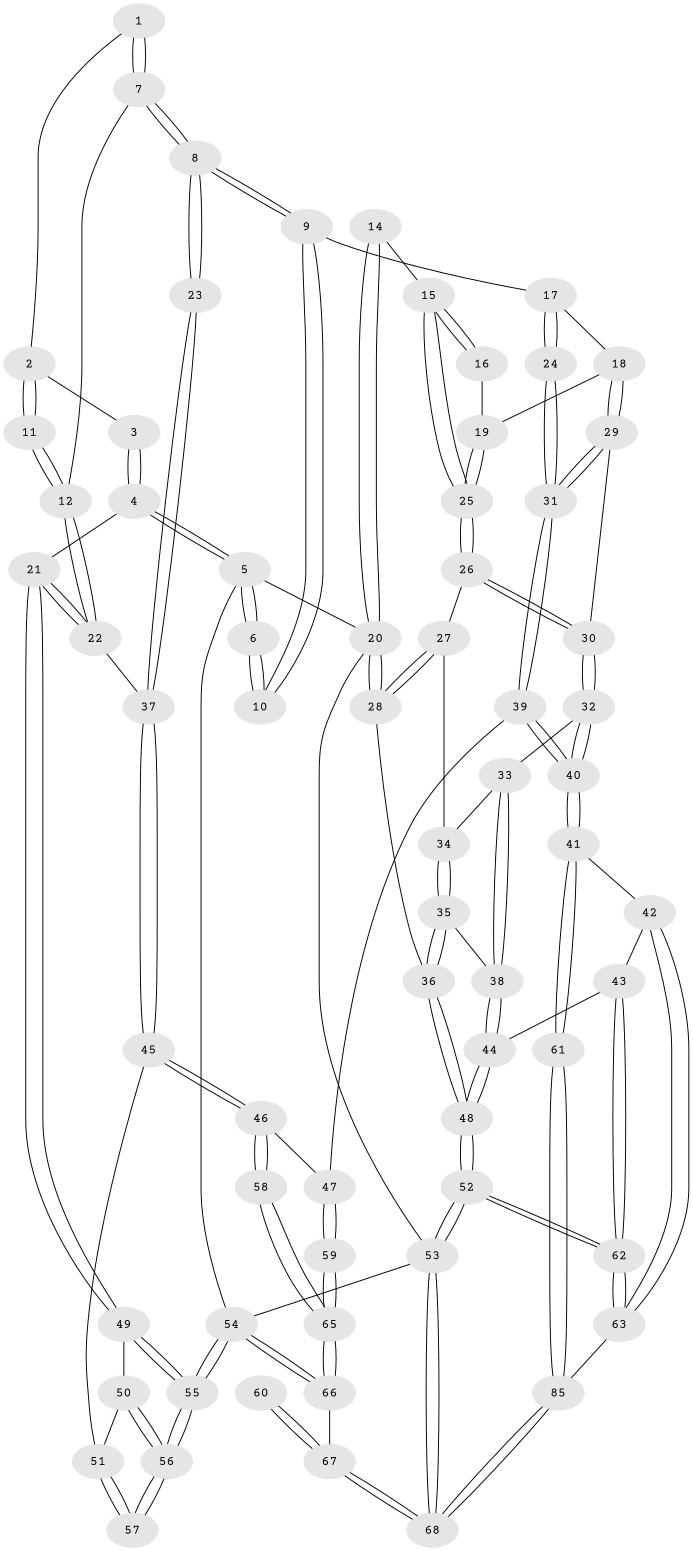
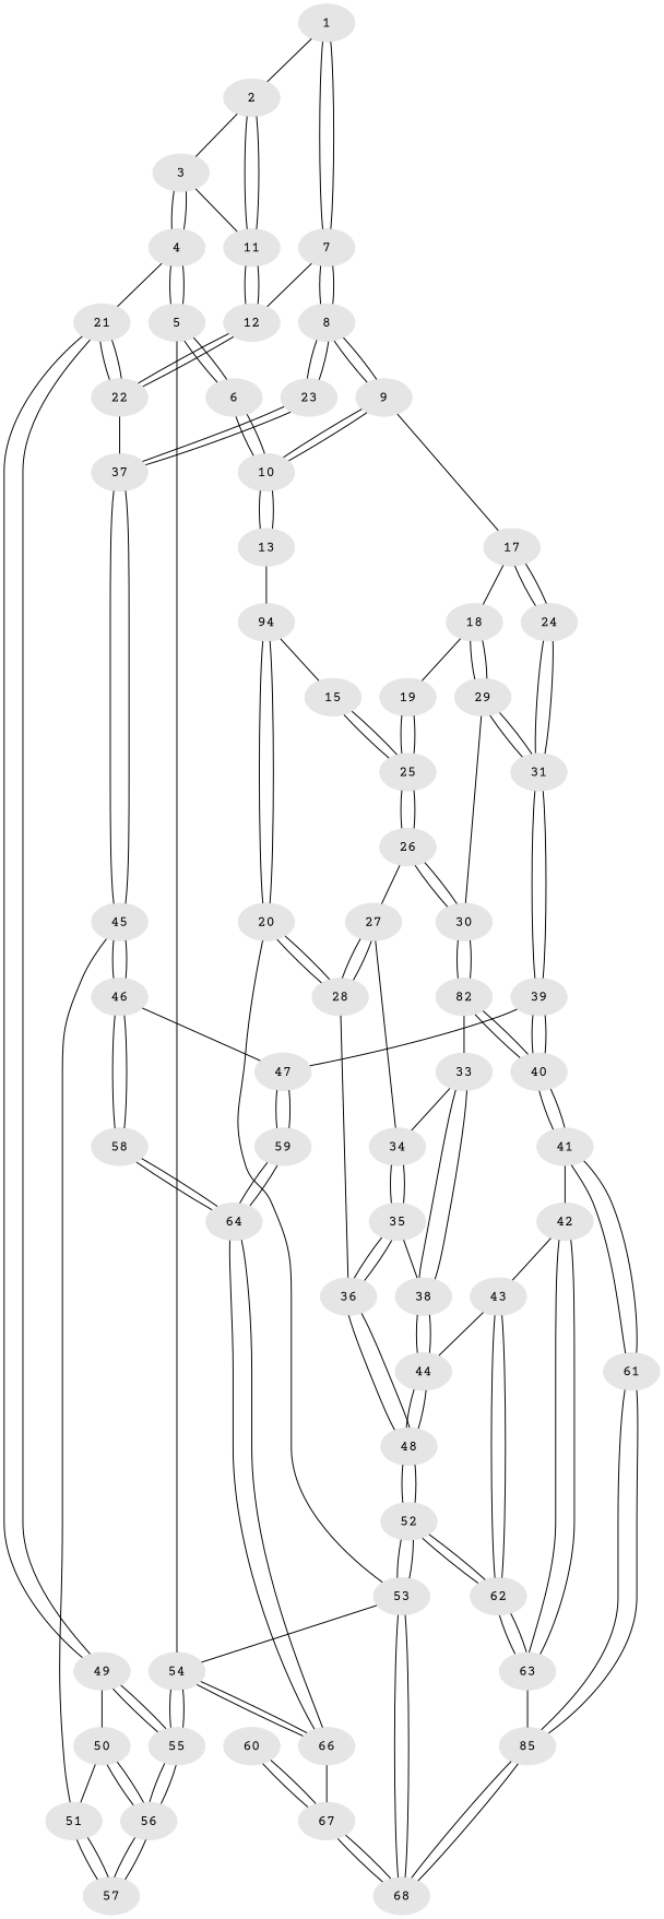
  graph {
    fontname="Courier Prime"
    node [color=gray90 fontname="Courier Prime" style=filled]
    edge [fontname="Courier Prime"]
    1
    2
    7
    3
    11
    8
    12
    4
    5
    21
    6
    20
    54
    22
    49
    10
    28
    53
    55
    66
+   13
    9
    23
    17
    37
    18
    24
-   14
+   14 [label=94]
    15
-   16
    25
    19
    26
    29
    31
    30
    36
    68
    50
    45
    39
    27
    34
-   32
+   32 [label=82]
    35
    48
    33
    40
    47
    38
    41
    44
    52
    46
    51
    59
    42
    61
    43
    63
    n61 [label=85]
    62
    58
    57
-   64 [label=65]
+   64
    56
    67
    60
    1 -- 2
    1 -- 7
    1 -- 7
    2 -- 3
    2 -- 11
    2 -- 11
    7 -- 8
    7 -- 8
    7 -- 12
+   3 -- 11
    3 -- 4
    3 -- 4
    11 -- 12
    11 -- 12
    8 -- 9
    8 -- 9
    8 -- 23
    8 -- 23
    12 -- 22
    12 -- 22
    4 -- 5
    4 -- 5
    4 -- 21
    5 -- 6
    5 -- 6
-   5 -- 20
    5 -- 54
    21 -- 22
    21 -- 22
    21 -- 49
    21 -- 49
    6 -- 10
    6 -- 10
    20 -- 28
    20 -- 28
    20 -- 53
    54 -- 55
    54 -- 55
    54 -- 66
    54 -- 66
    22 -- 37
    49 -- 55
    49 -- 55
    49 -- 50
+   10 -- 13
+   10 -- 13
    28 -- 36
    53 -- 54
    53 -- 68
    53 -- 68
    55 -- 56
    55 -- 56
    66 -- 67
+   13 -- 14
    9 -- 10
    9 -- 10
    9 -- 17
    23 -- 37
    23 -- 37
    17 -- 18
    17 -- 24
    17 -- 24
    37 -- 45
    37 -- 45
    18 -- 19
    18 -- 29
    18 -- 29
    24 -- 31
    24 -- 31
    14 -- 20
    14 -- 20
    14 -- 15
-   15 -- 16
-   15 -- 16
    15 -- 25
    15 -- 25
-   16 -- 19
    25 -- 26
    25 -- 26
    19 -- 25
    19 -- 25
    26 -- 30
    26 -- 30
    26 -- 27
    29 -- 31
    29 -- 31
    29 -- 30
    31 -- 39
    31 -- 39
    30 -- 32
    30 -- 32
    36 -- 48
    36 -- 48
    50 -- 51
    50 -- 56
    50 -- 56
    45 -- 46
    45 -- 46
    45 -- 51
    39 -- 40
    39 -- 40
    39 -- 47
    27 -- 28
    27 -- 28
    27 -- 34
    34 -- 35
    34 -- 35
    32 -- 33
    32 -- 40
    32 -- 40
    35 -- 36
    35 -- 36
    35 -- 38
    48 -- 52
    48 -- 52
    33 -- 34
    33 -- 38
    33 -- 38
    40 -- 41
    40 -- 41
    47 -- 59
    47 -- 59
    38 -- 44
    38 -- 44
    41 -- 42
    41 -- 61
    41 -- 61
    44 -- 48
    44 -- 48
    52 -- 53
    52 -- 53
    52 -- 62
    52 -- 62
    46 -- 47
    46 -- 58
    46 -- 58
    51 -- 57
    51 -- 57
    59 -- 64
    59 -- 64
    42 -- 43
    42 -- 63
    42 -- 63
    61 -- n61
    61 -- n61
    43 -- 44
    43 -- 62
    43 -- 62
    63 -- n61
    n61 -- 68
    n61 -- 68
    62 -- 63
    62 -- 63
    58 -- 64
    58 -- 64
    64 -- 66
    64 -- 66
    56 -- 57
    56 -- 57
    67 -- 68
    67 -- 68
    60 -- 67
    60 -- 67
  }
